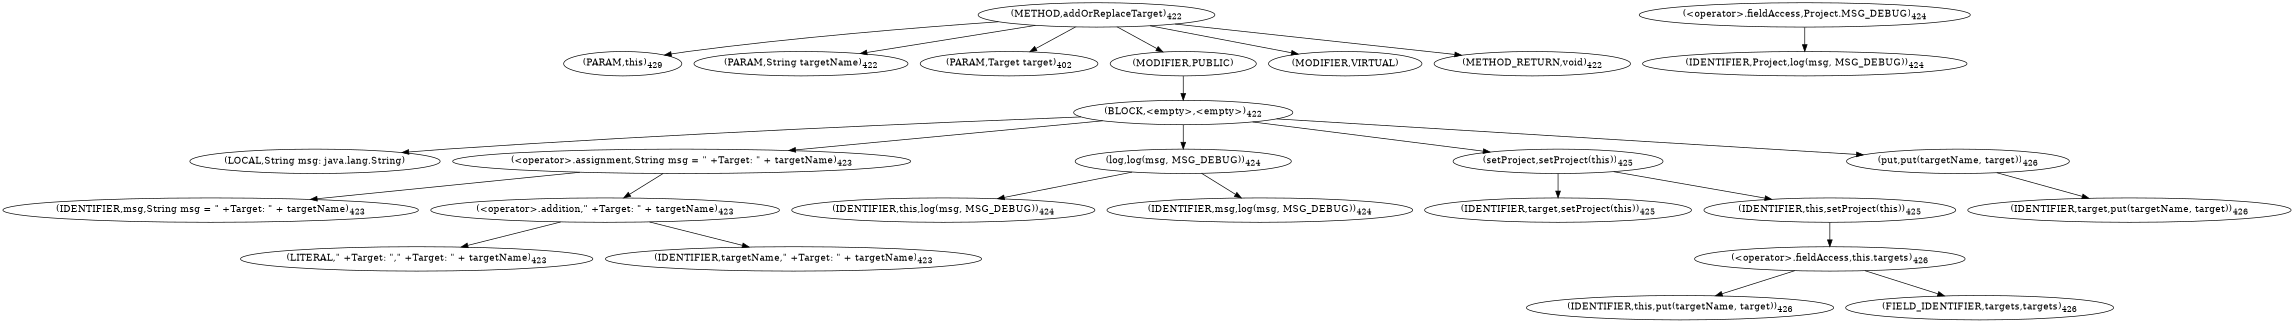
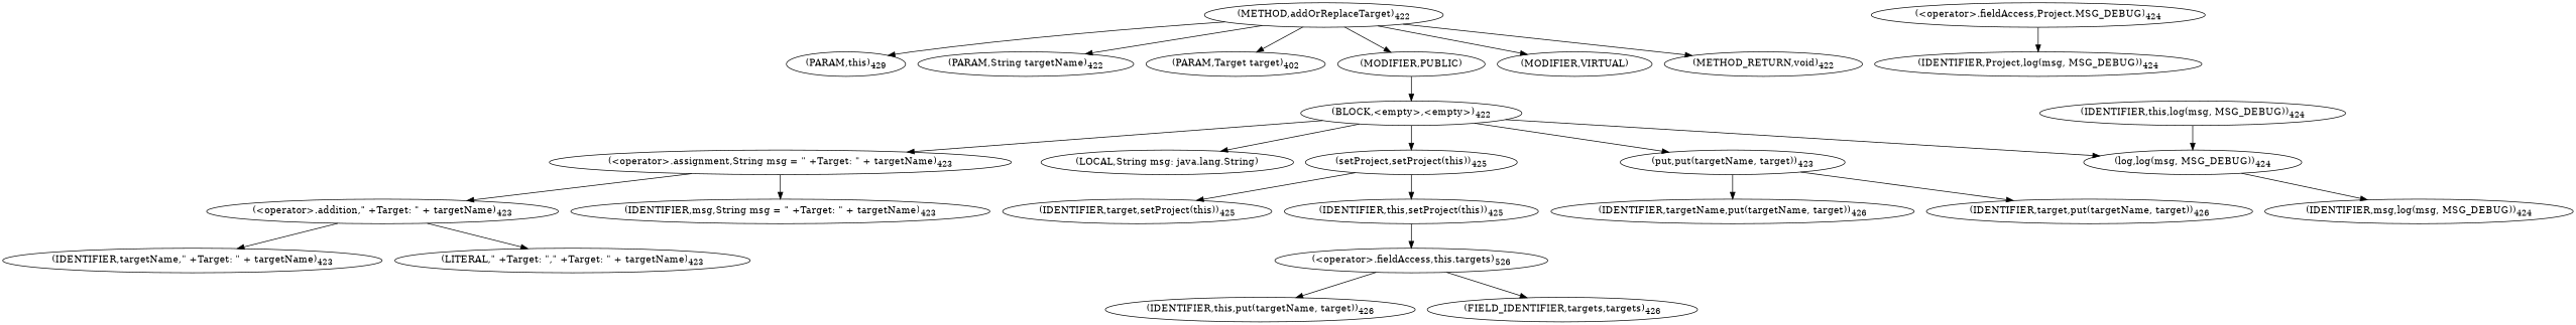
  digraph {
    n1 [label=<(METHOD,addOrReplaceTarget)<SUB>422</SUB>>]
    n2 [label=<(PARAM,this)<SUB>429</SUB>>]
    n3 [label=<(PARAM,String targetName)<SUB>422</SUB>>]
    n4 [label=<(PARAM,Target target)<SUB>402</SUB>>]
    n5 [label=<(MODIFIER,PUBLIC)>]
    n6 [label=<(MODIFIER,VIRTUAL)>]
    n7 [label=<(METHOD_RETURN,void)<SUB>422</SUB>>]
    n8 [label=<(BLOCK,&lt;empty&gt;,&lt;empty&gt;)<SUB>422</SUB>>]
    n9 [label=<(LOCAL,String msg: java.lang.String)>]
    n10 [label=<(&lt;operator&gt;.assignment,String msg = &quot; +Target: &quot; + targetName)<SUB>423</SUB>>]
    n11 [label=<(log,log(msg, MSG_DEBUG))<SUB>424</SUB>>]
    n12 [label=<(setProject,setProject(this))<SUB>425</SUB>>]
-   n13 [label=<(put,put(targetName, target))<SUB>426</SUB>>]
+   n13 [label=<(put,put(targetName, target))<SUB>423</SUB>>]
    n14 [label=<(IDENTIFIER,msg,String msg = &quot; +Target: &quot; + targetName)<SUB>423</SUB>>]
    n15 [label=<(&lt;operator&gt;.addition,&quot; +Target: &quot; + targetName)<SUB>423</SUB>>]
    n16 [label=<(IDENTIFIER,this,log(msg, MSG_DEBUG))<SUB>424</SUB>>]
    n17 [label=<(IDENTIFIER,msg,log(msg, MSG_DEBUG))<SUB>424</SUB>>]
    n18 [label=<(IDENTIFIER,target,setProject(this))<SUB>425</SUB>>]
    n19 [label=<(IDENTIFIER,this,setProject(this))<SUB>425</SUB>>]
+   n20 [label=<(IDENTIFIER,targetName,put(targetName, target))<SUB>426</SUB>>]
    n21 [label=<(IDENTIFIER,target,put(targetName, target))<SUB>426</SUB>>]
    n22 [label=<(LITERAL,&quot; +Target: &quot;,&quot; +Target: &quot; + targetName)<SUB>423</SUB>>]
    n23 [label=<(IDENTIFIER,targetName,&quot; +Target: &quot; + targetName)<SUB>423</SUB>>]
    n24 [label=<(&lt;operator&gt;.fieldAccess,Project.MSG_DEBUG)<SUB>424</SUB>>]
    n25 [label=<(IDENTIFIER,Project,log(msg, MSG_DEBUG))<SUB>424</SUB>>]
-   n26 [label=<(&lt;operator&gt;.fieldAccess,this.targets)<SUB>426</SUB>>]
+   n26 [label=<(&lt;operator&gt;.fieldAccess,this.targets)<SUB>526</SUB>>]
    n27 [label=<(IDENTIFIER,this,put(targetName, target))<SUB>426</SUB>>]
    n28 [label=<(FIELD_IDENTIFIER,targets,targets)<SUB>426</SUB>>]
    n1 -> n2
    n1 -> n3
    n1 -> n4
    n1 -> n5
    n1 -> n6
    n1 -> n7
    n5 -> n8
    n8 -> n9
    n8 -> n10
    n8 -> n11
    n8 -> n12
    n8 -> n13
    n10 -> n14
    n10 -> n15
-   n11 -> n16
+   n16 -> n11
    n11 -> n17
    n12 -> n18
    n12 -> n19
+   n13 -> n20
    n13 -> n21
    n15 -> n22
    n15 -> n23
    n19 -> n26
    n24 -> n25
    n26 -> n27
    n26 -> n28
  }
